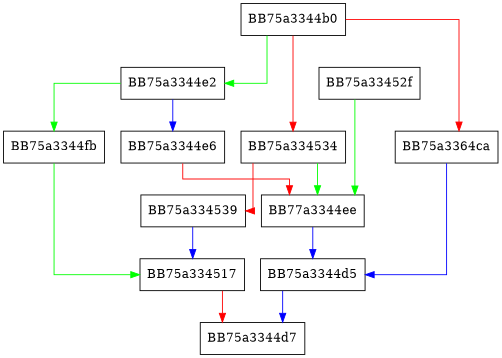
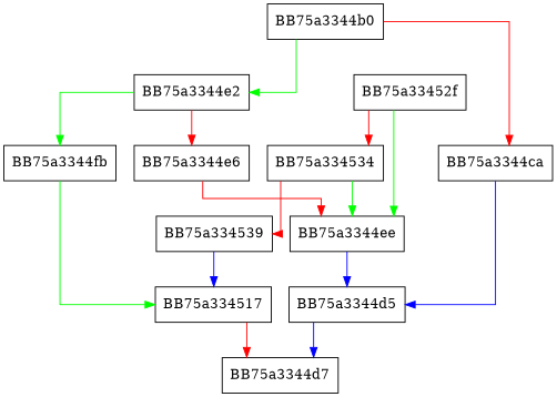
  digraph {
    splines=ortho
    node [shape=box]
    edge [color=red]
    BB75a3344b0
    BB75a3344e2
-   BB75a3344ca [label=BB75a3364ca]
+   BB75a3344ca
    BB75a3344fb
    BB75a3344e6
    BB75a3344d5
    BB75a334517
-   BB75a3344ee [label=BB77a3344ee]
+   BB75a3344ee
    BB75a3344d7
    BB75a33452f
    BB75a334534
    BB75a334539
    BB75a3344b0 -> BB75a3344e2 [color=green]
    BB75a3344b0 -> BB75a3344ca
    BB75a3344e2 -> BB75a3344fb [color=green]
-   BB75a3344e2 -> BB75a3344e6 [color=blue]
+   BB75a3344e2 -> BB75a3344e6
    BB75a3344ca -> BB75a3344d5 [color=blue]
    BB75a3344fb -> BB75a334517 [color=green]
    BB75a3344e6 -> BB75a3344ee
    BB75a3344d5 -> BB75a3344d7 [color=blue]
    BB75a334517 -> BB75a3344d7
    BB75a3344ee -> BB75a3344d5 [color=blue]
    BB75a33452f -> BB75a3344ee [color=green]
-   BB75a3344b0 -> BB75a334534
+   BB75a33452f -> BB75a334534
    BB75a334534 -> BB75a3344ee [color=green]
    BB75a334534 -> BB75a334539
    BB75a334539 -> BB75a334517 [color=blue]
  }
